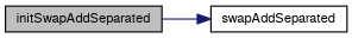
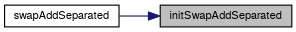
  digraph {
    rankdir=LR
    node [color=black fontname=FreeSans fontsize=10 shape=record]
    n1 [fillcolor=grey75 fontcolor=black height=0.2 label=initSwapAddSeparated style=filled width=0.4]
    n2 [height=0.2 label=swapAddSeparated width=0.4]
-   n1 -> n2 [color=midnightblue fontname=FreeSans fontsize=10 labelfontname=FreeSans labelfontsize=10 style=solid]
+   n2 -> n1 [color=midnightblue fontname=FreeSans fontsize=10 labelfontname=FreeSans labelfontsize=10 style=solid]
  }
